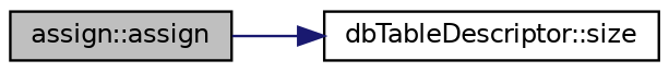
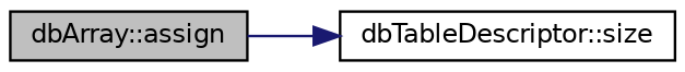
  digraph {
    rankdir=LR
    node [color=black fontname=Helvetica fontsize=10 shape=record style=filled]
-   n1 [fillcolor=grey75 fontcolor=black height=0.2 label="assign::assign" width=0.4]
+   n1 [fillcolor=grey75 fontcolor=black height=0.2 label="dbArray::assign" width=0.4]
    n2 [fillcolor=white height=0.2 label="dbTableDescriptor::size" width=0.4]
    n1 -> n2 [color=midnightblue fontname=Helvetica fontsize=10 labelfontname=Helvetica labelfontsize=10 style=solid]
  }
